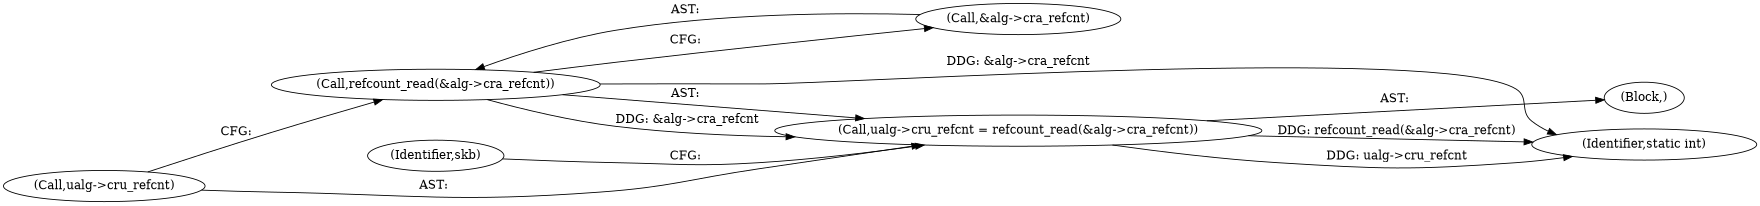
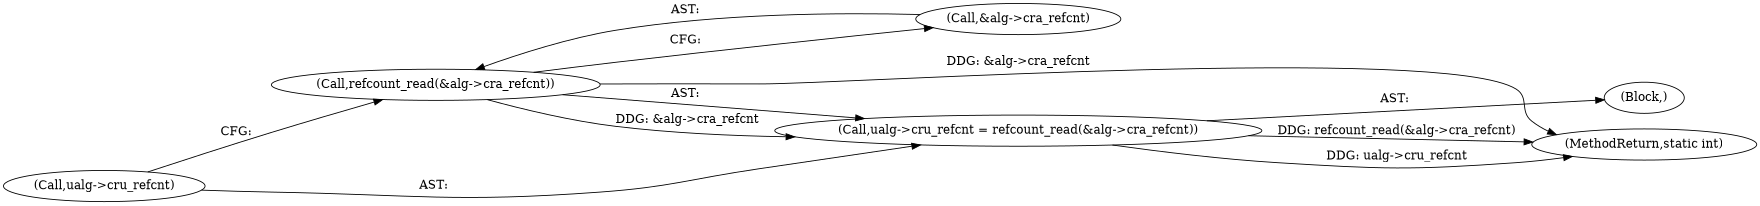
  digraph {
    rankdir=LR
    n1 [label="(Call,ualg->cru_refcnt = refcount_read(&alg->cra_refcnt))"]
    n2 [label="(Block,)"]
-   n3 [label="(Identifier,static int)"]
+   n3 [label="(MethodReturn,static int)"]
    n4 [label="(Call,refcount_read(&alg->cra_refcnt))"]
    n5 [label="(Call,&alg->cra_refcnt)"]
    n6 [label="(Call,ualg->cru_refcnt)"]
-   n7 [label="(Identifier,skb)"]
    n1 -> n2 [label="AST: "]
    n1 -> n3 [label="DDG: ualg->cru_refcnt"]
    n1 -> n3 [label="DDG: refcount_read(&alg->cra_refcnt)"]
    n4 -> n1 [label="AST: "]
    n4 -> n1 [label="DDG: &alg->cra_refcnt"]
    n4 -> n3 [label="DDG: &alg->cra_refcnt"]
    n4 -> n5 [label="CFG: "]
    n5 -> n4 [label="AST: "]
    n6 -> n1 [label="AST: "]
    n6 -> n4 [label="CFG: "]
-   n7 -> n1 [label="CFG: "]
  }
